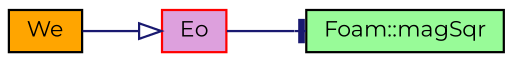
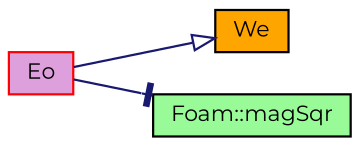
  digraph {
    fontname=Montserrat
    rankdir=LR
    node [color=black fontname=Montserrat fontsize=10 shape=record style=filled]
    edge [color=midnightblue fontname=Montserrat fontsize=10 labelfontname=Helvetica labelfontsize=10 style=solid]
    n1 [fillcolor=orange fontcolor=black height=0.2 label=We width=0.4]
    n2 [color=red fillcolor=plum height=0.2 label=Eo width=0.4]
    n3 [fillcolor=palegreen height=0.2 label="Foam::magSqr" width=0.4]
-   n1 -> n2 [arrowhead=onormal]
+   n2 -> n1 [arrowhead=onormal]
    n2 -> n3 [arrowhead=tee]
  }
